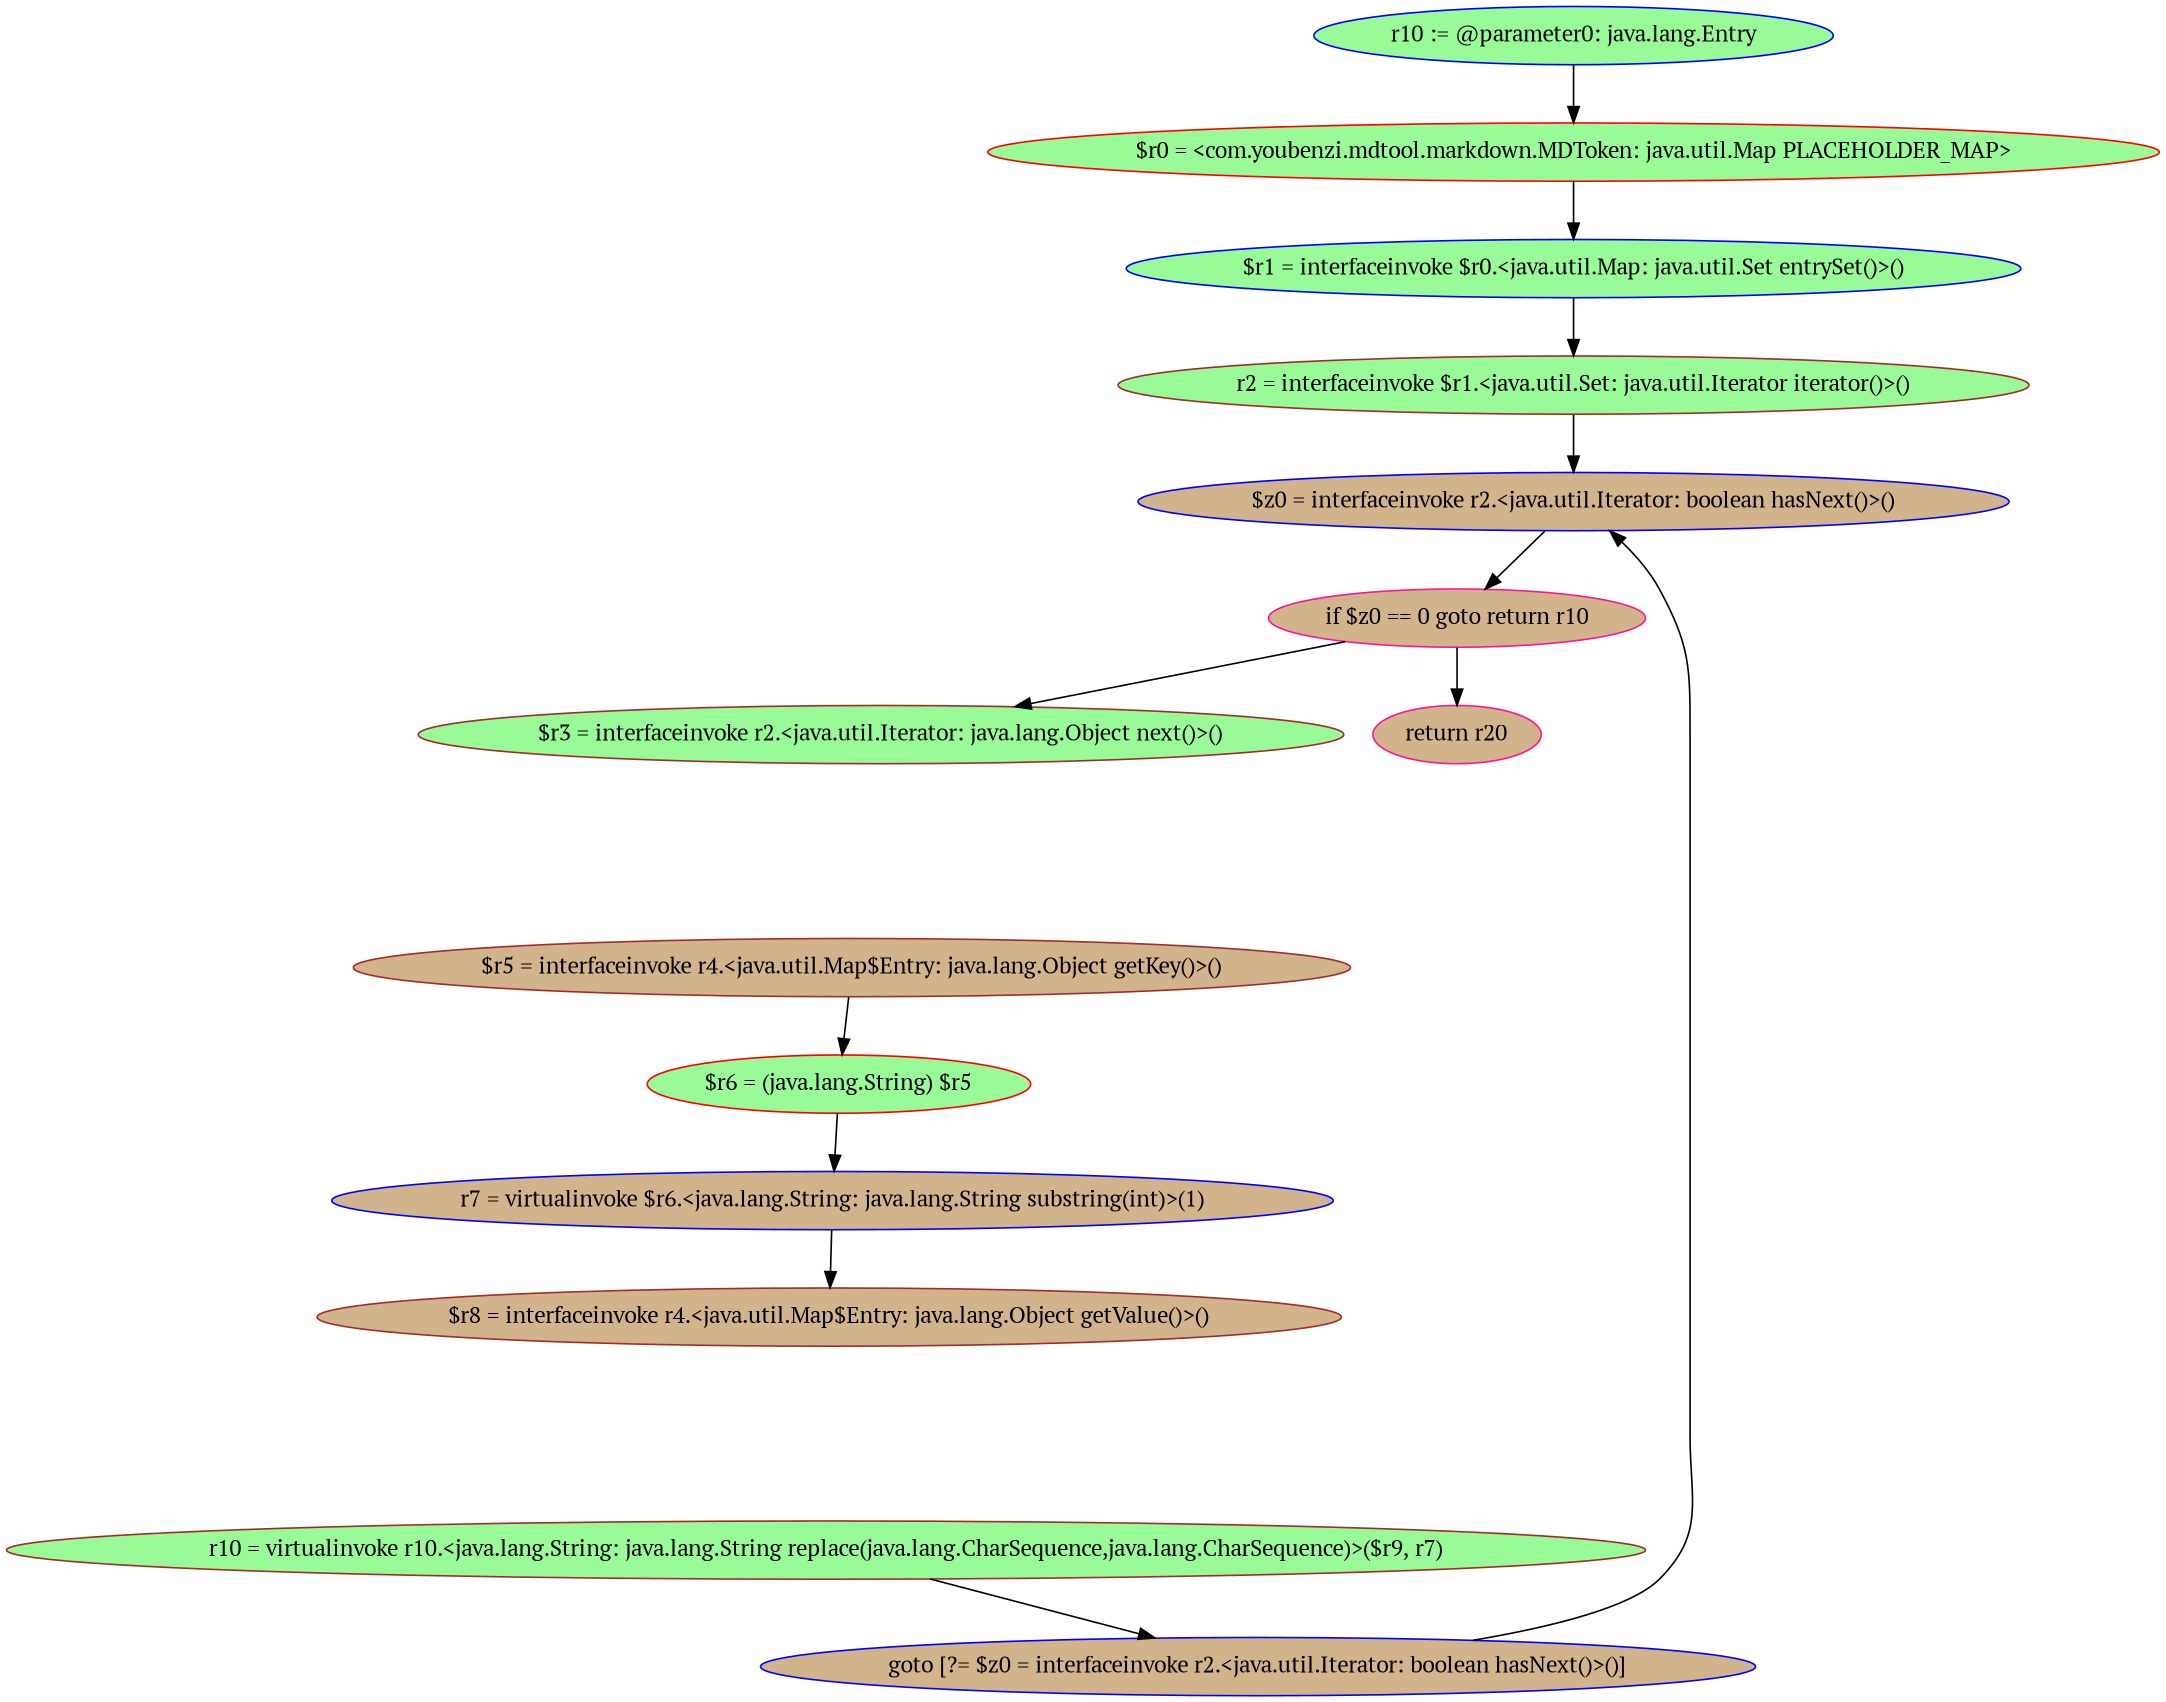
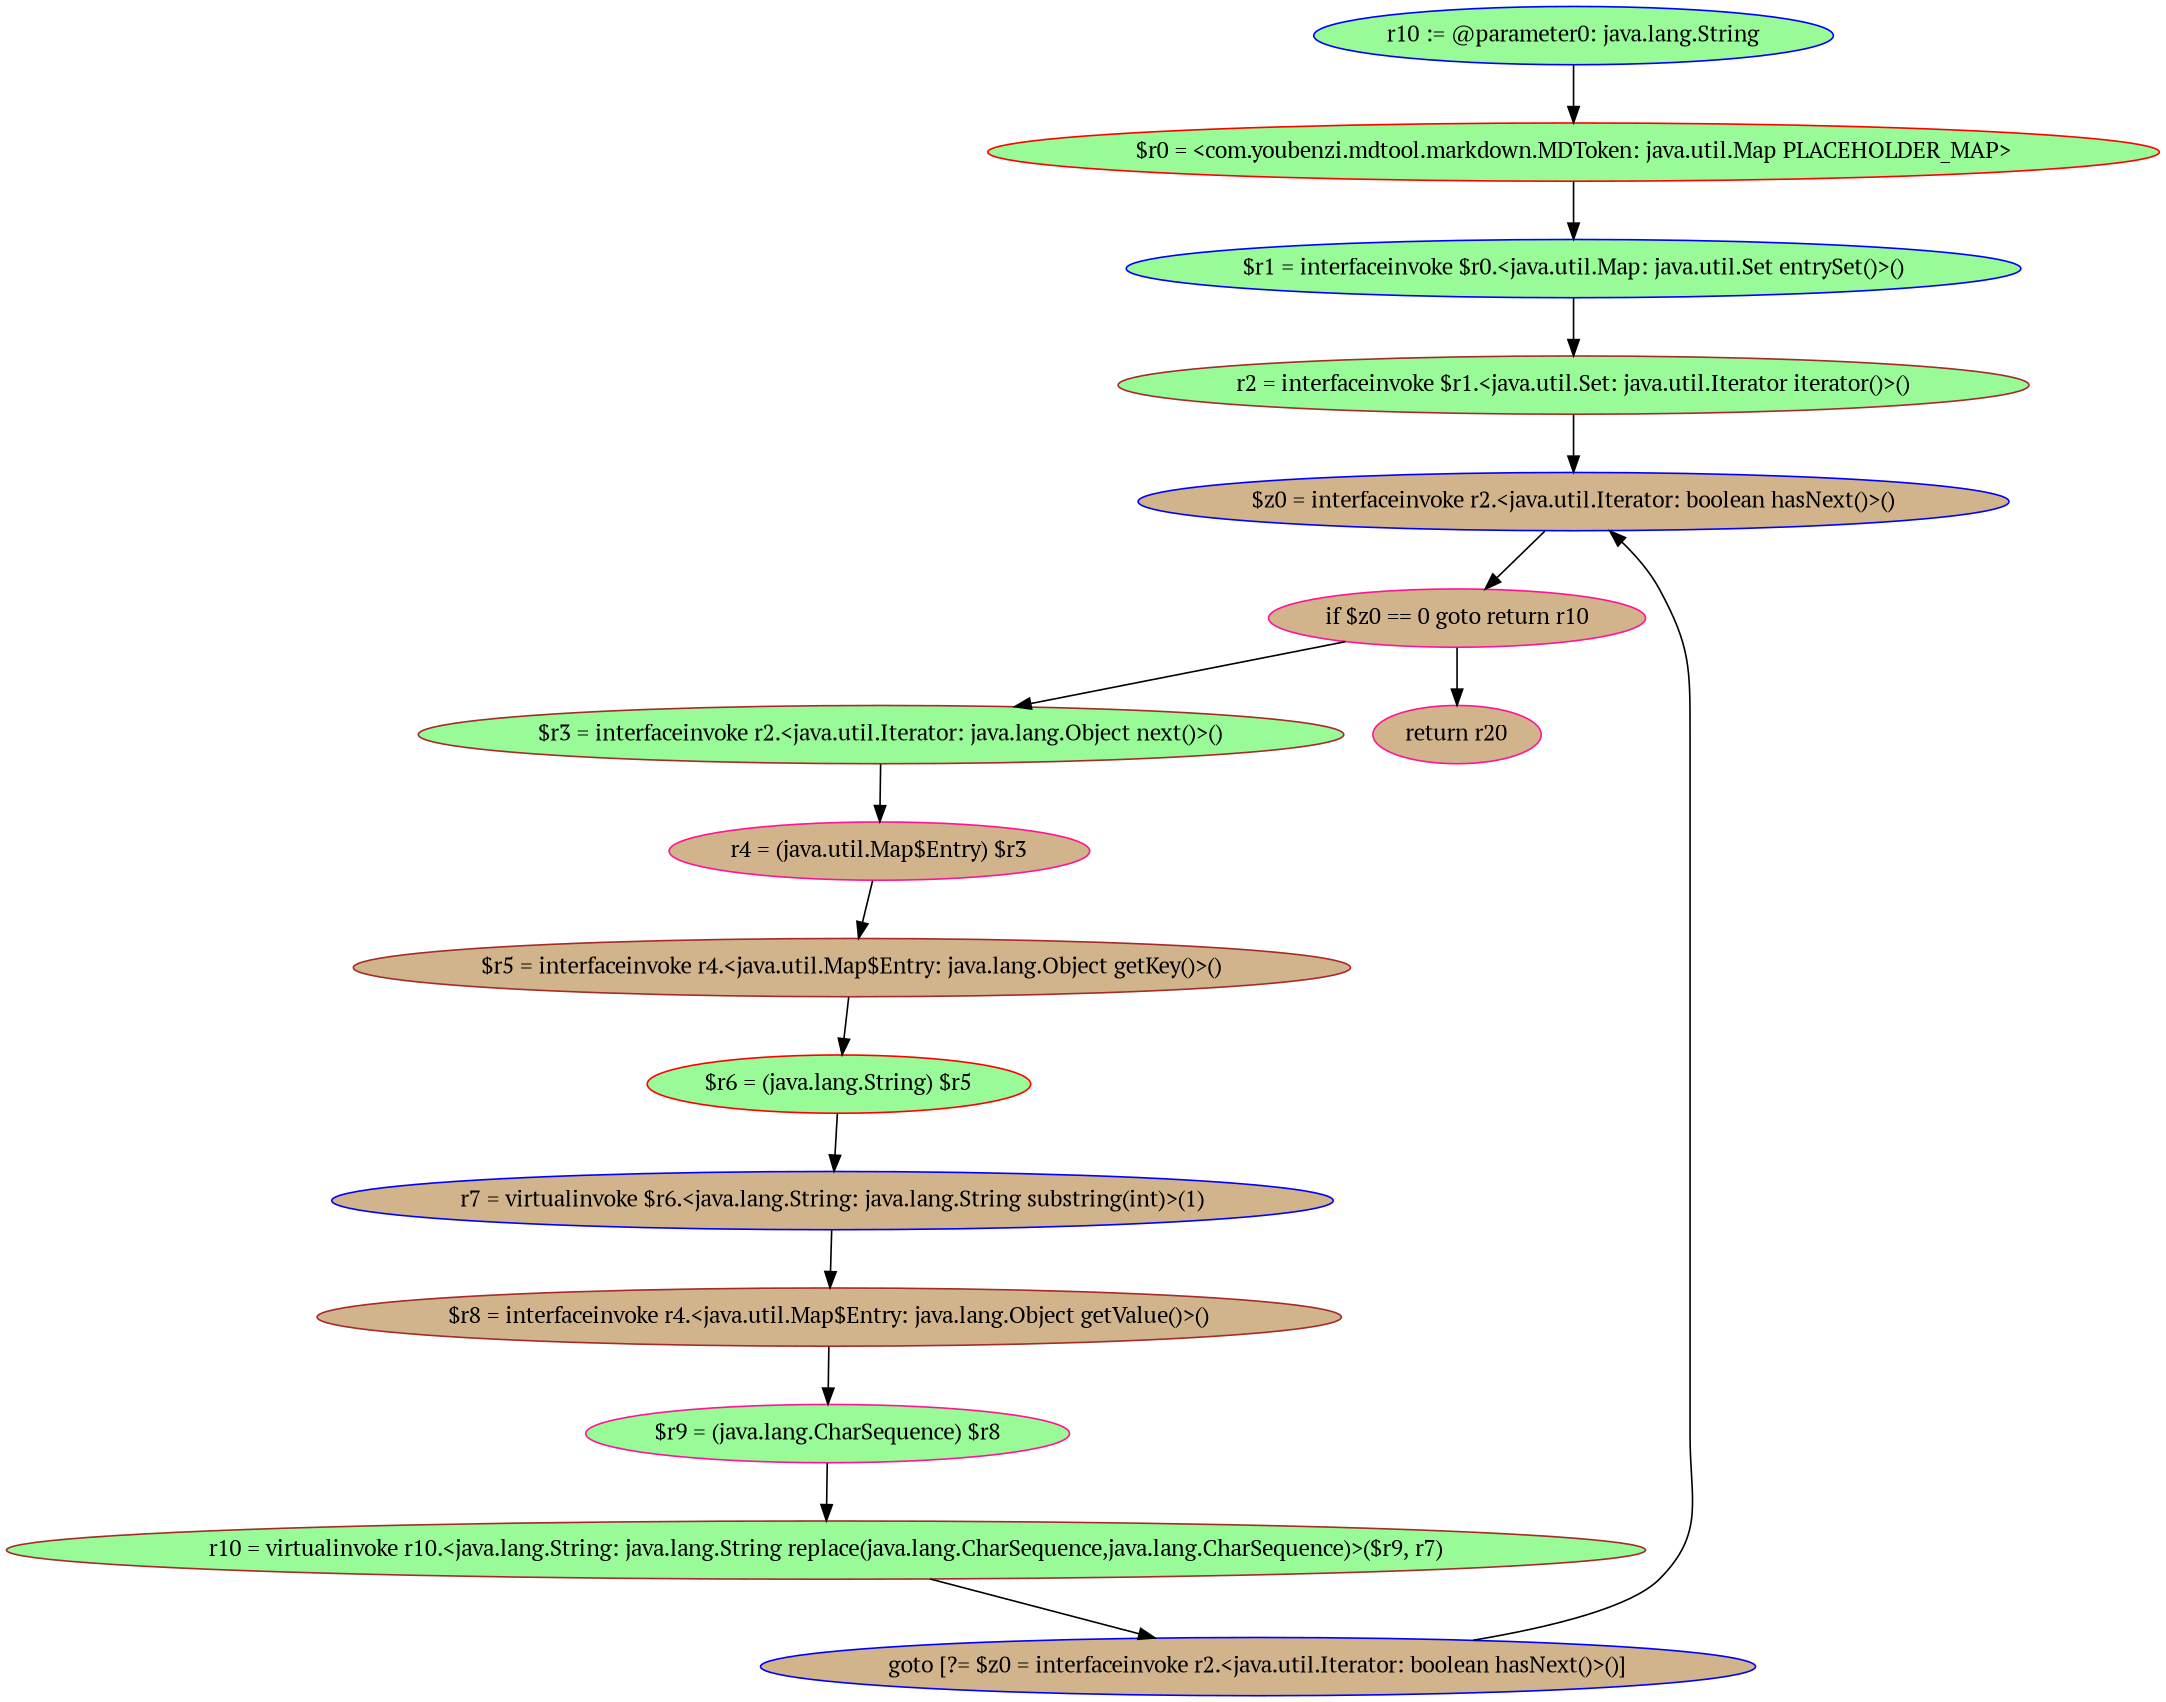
  digraph {
    fontname="PT Serif"
    node [color=blue fillcolor=palegreen fontname="PT Serif" style=filled]
    edge [fontname="PT Serif"]
    "$r0 = <com.youbenzi.mdtool.markdown.MDToken: java.util.Map PLACEHOLDER_MAP>" [color=red]
-   "r10 := @parameter0: java.lang.String" [label="r10 := @parameter0: java.lang.Entry"]
+   "r10 := @parameter0: java.lang.String"
    "$r1 = interfaceinvoke $r0.<java.util.Map: java.util.Set entrySet()>()"
    "r2 = interfaceinvoke $r1.<java.util.Set: java.util.Iterator iterator()>()" [color=brown]
    "$z0 = interfaceinvoke r2.<java.util.Iterator: boolean hasNext()>()" [fillcolor=tan]
    "if $z0 == 0 goto return r10" [color=deeppink fillcolor=tan]
    "$r3 = interfaceinvoke r2.<java.util.Iterator: java.lang.Object next()>()" [color=brown]
    n8 [color=deeppink fillcolor=tan label="return r20"]
+   "r4 = (java.util.Map$Entry) $r3" [color=deeppink fillcolor=tan]
    "$r5 = interfaceinvoke r4.<java.util.Map$Entry: java.lang.Object getKey()>()" [color=brown fillcolor=tan]
    "$r6 = (java.lang.String) $r5" [color=red]
    "r7 = virtualinvoke $r6.<java.lang.String: java.lang.String substring(int)>(1)" [fillcolor=tan]
    "$r8 = interfaceinvoke r4.<java.util.Map$Entry: java.lang.Object getValue()>()" [color=brown fillcolor=tan]
+   "$r9 = (java.lang.CharSequence) $r8" [color=deeppink]
    "r10 = virtualinvoke r10.<java.lang.String: java.lang.String replace(java.lang.CharSequence,java.lang.CharSequence)>($r9, r7)" [color=brown]
    "goto [?= $z0 = interfaceinvoke r2.<java.util.Iterator: boolean hasNext()>()]" [fillcolor=tan]
    "$r0 = <com.youbenzi.mdtool.markdown.MDToken: java.util.Map PLACEHOLDER_MAP>" -> "$r1 = interfaceinvoke $r0.<java.util.Map: java.util.Set entrySet()>()"
    "r10 := @parameter0: java.lang.String" -> "$r0 = <com.youbenzi.mdtool.markdown.MDToken: java.util.Map PLACEHOLDER_MAP>"
    "$r1 = interfaceinvoke $r0.<java.util.Map: java.util.Set entrySet()>()" -> "r2 = interfaceinvoke $r1.<java.util.Set: java.util.Iterator iterator()>()"
    "r2 = interfaceinvoke $r1.<java.util.Set: java.util.Iterator iterator()>()" -> "$z0 = interfaceinvoke r2.<java.util.Iterator: boolean hasNext()>()"
    "$z0 = interfaceinvoke r2.<java.util.Iterator: boolean hasNext()>()" -> "if $z0 == 0 goto return r10"
    "if $z0 == 0 goto return r10" -> "$r3 = interfaceinvoke r2.<java.util.Iterator: java.lang.Object next()>()"
    "if $z0 == 0 goto return r10" -> n8
+   "$r3 = interfaceinvoke r2.<java.util.Iterator: java.lang.Object next()>()" -> "r4 = (java.util.Map$Entry) $r3"
+   "r4 = (java.util.Map$Entry) $r3" -> "$r5 = interfaceinvoke r4.<java.util.Map$Entry: java.lang.Object getKey()>()"
    "$r5 = interfaceinvoke r4.<java.util.Map$Entry: java.lang.Object getKey()>()" -> "$r6 = (java.lang.String) $r5"
    "$r6 = (java.lang.String) $r5" -> "r7 = virtualinvoke $r6.<java.lang.String: java.lang.String substring(int)>(1)"
    "r7 = virtualinvoke $r6.<java.lang.String: java.lang.String substring(int)>(1)" -> "$r8 = interfaceinvoke r4.<java.util.Map$Entry: java.lang.Object getValue()>()"
+   "$r8 = interfaceinvoke r4.<java.util.Map$Entry: java.lang.Object getValue()>()" -> "$r9 = (java.lang.CharSequence) $r8"
+   "$r9 = (java.lang.CharSequence) $r8" -> "r10 = virtualinvoke r10.<java.lang.String: java.lang.String replace(java.lang.CharSequence,java.lang.CharSequence)>($r9, r7)"
    "r10 = virtualinvoke r10.<java.lang.String: java.lang.String replace(java.lang.CharSequence,java.lang.CharSequence)>($r9, r7)" -> "goto [?= $z0 = interfaceinvoke r2.<java.util.Iterator: boolean hasNext()>()]"
    "goto [?= $z0 = interfaceinvoke r2.<java.util.Iterator: boolean hasNext()>()]" -> "$z0 = interfaceinvoke r2.<java.util.Iterator: boolean hasNext()>()"
  }
